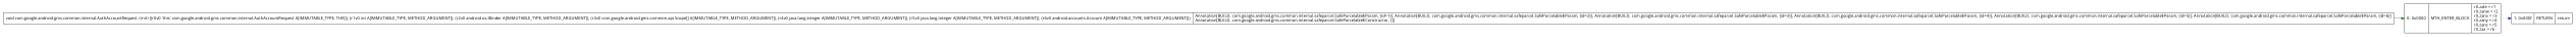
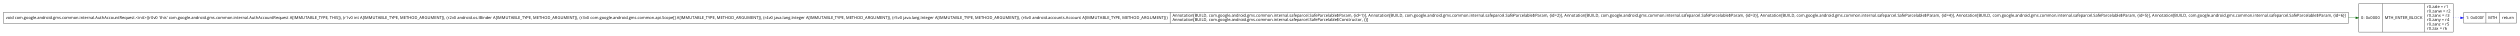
  digraph {
    rankdir=LR
    fontname="Open Sans"
    node [shape=record fontname="Open Sans"]
    edge [fontname="Open Sans"]
    n1 [label="{0\:\ 0x0000|MTH_ENTER_BLOCK\l|r0.zale = r1\lr0.zanw = r2\lr0.zanx = r3\lr0.zany = r4\lr0.zanz = r5\lr0.zax = r6\l}"]
-   n2 [label="{1\:\ 0x000f|RETURN\l|return\l}"]
+   n2 [label="{1\:\ 0x000f|MTH\l|return\l}"]
    n3 [label="{void com.google.android.gms.common.internal.AuthAccountRequest.\<init\>((r0v0 'this' com.google.android.gms.common.internal.AuthAccountRequest A[IMMUTABLE_TYPE, THIS]), (r1v0 int A[IMMUTABLE_TYPE, METHOD_ARGUMENT]), (r2v0 android.os.IBinder A[IMMUTABLE_TYPE, METHOD_ARGUMENT]), (r3v0 com.google.android.gms.common.api.Scope[] A[IMMUTABLE_TYPE, METHOD_ARGUMENT]), (r4v0 java.lang.Integer A[IMMUTABLE_TYPE, METHOD_ARGUMENT]), (r5v0 java.lang.Integer A[IMMUTABLE_TYPE, METHOD_ARGUMENT]), (r6v0 android.accounts.Account A[IMMUTABLE_TYPE, METHOD_ARGUMENT]))  | Annotation[BUILD, com.google.android.gms.common.internal.safeparcel.SafeParcelable$Param, \{id=1\}], Annotation[BUILD, com.google.android.gms.common.internal.safeparcel.SafeParcelable$Param, \{id=2\}], Annotation[BUILD, com.google.android.gms.common.internal.safeparcel.SafeParcelable$Param, \{id=3\}], Annotation[BUILD, com.google.android.gms.common.internal.safeparcel.SafeParcelable$Param, \{id=4\}], Annotation[BUILD, com.google.android.gms.common.internal.safeparcel.SafeParcelable$Param, \{id=5\}], Annotation[BUILD, com.google.android.gms.common.internal.safeparcel.SafeParcelable$Param, \{id=6\}]\lAnnotation[BUILD, com.google.android.gms.common.internal.safeparcel.SafeParcelable$Constructor, \{\}]\l}"]
    n1 -> n2 [color=blue style=dotted]
    n3 -> n1 [color=darkgreen style=solid]
  }
